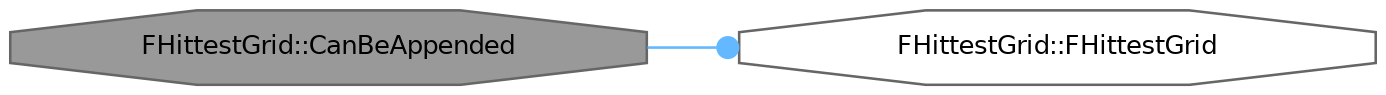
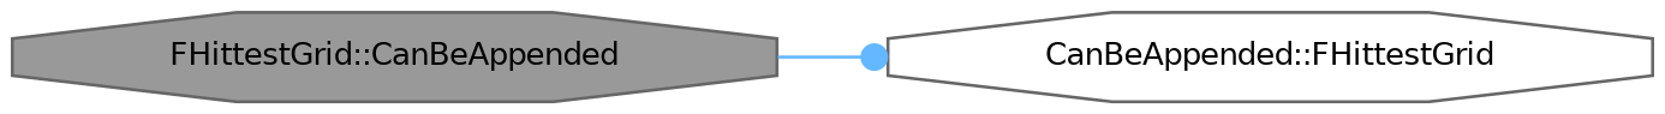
  digraph {
    rankdir=LR
    node [fontname=Helvetica fontsize=10 shape=octagon style=filled]
    n1 [color=gray40 fillcolor=grey60 fontcolor=black height=0.2 label="FHittestGrid::CanBeAppended" width=0.4]
-   n2 [color=grey40 fillcolor=white height=0.2 label="FHittestGrid::FHittestGrid" width=0.4]
+   n2 [color=grey40 fillcolor=white height=0.2 label="CanBeAppended::FHittestGrid" width=0.4]
    n1 -> n2 [color=steelblue1 fontname=Helvetica fontsize=10 labelfontname=Helvetica labelfontsize=10 style=solid arrowhead=dot]
  }
